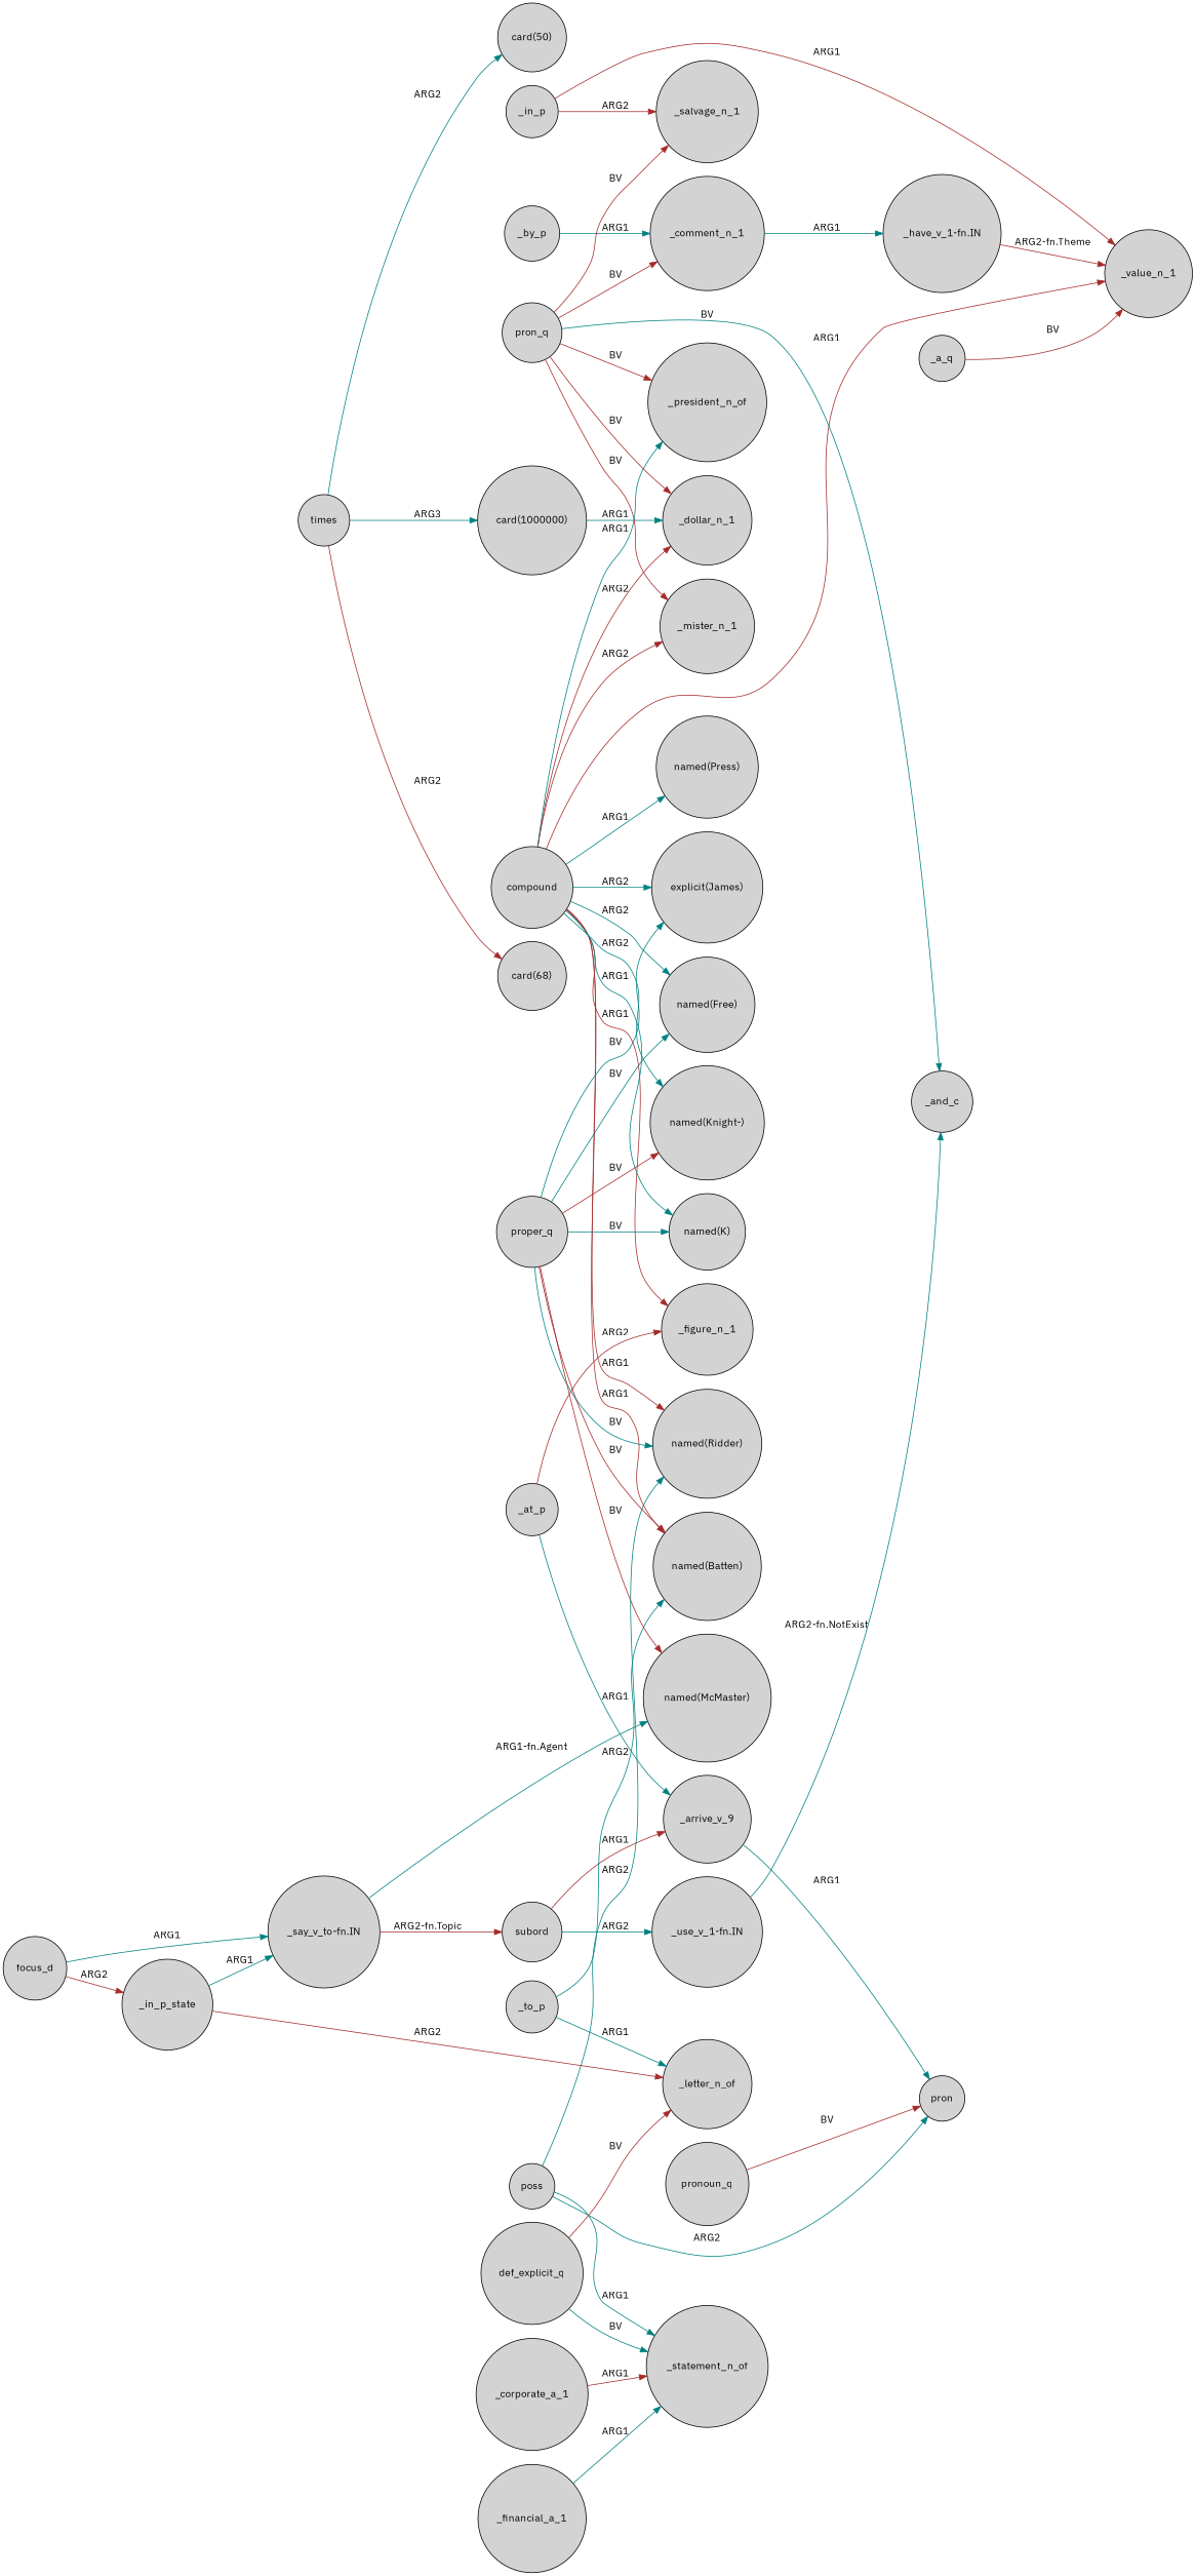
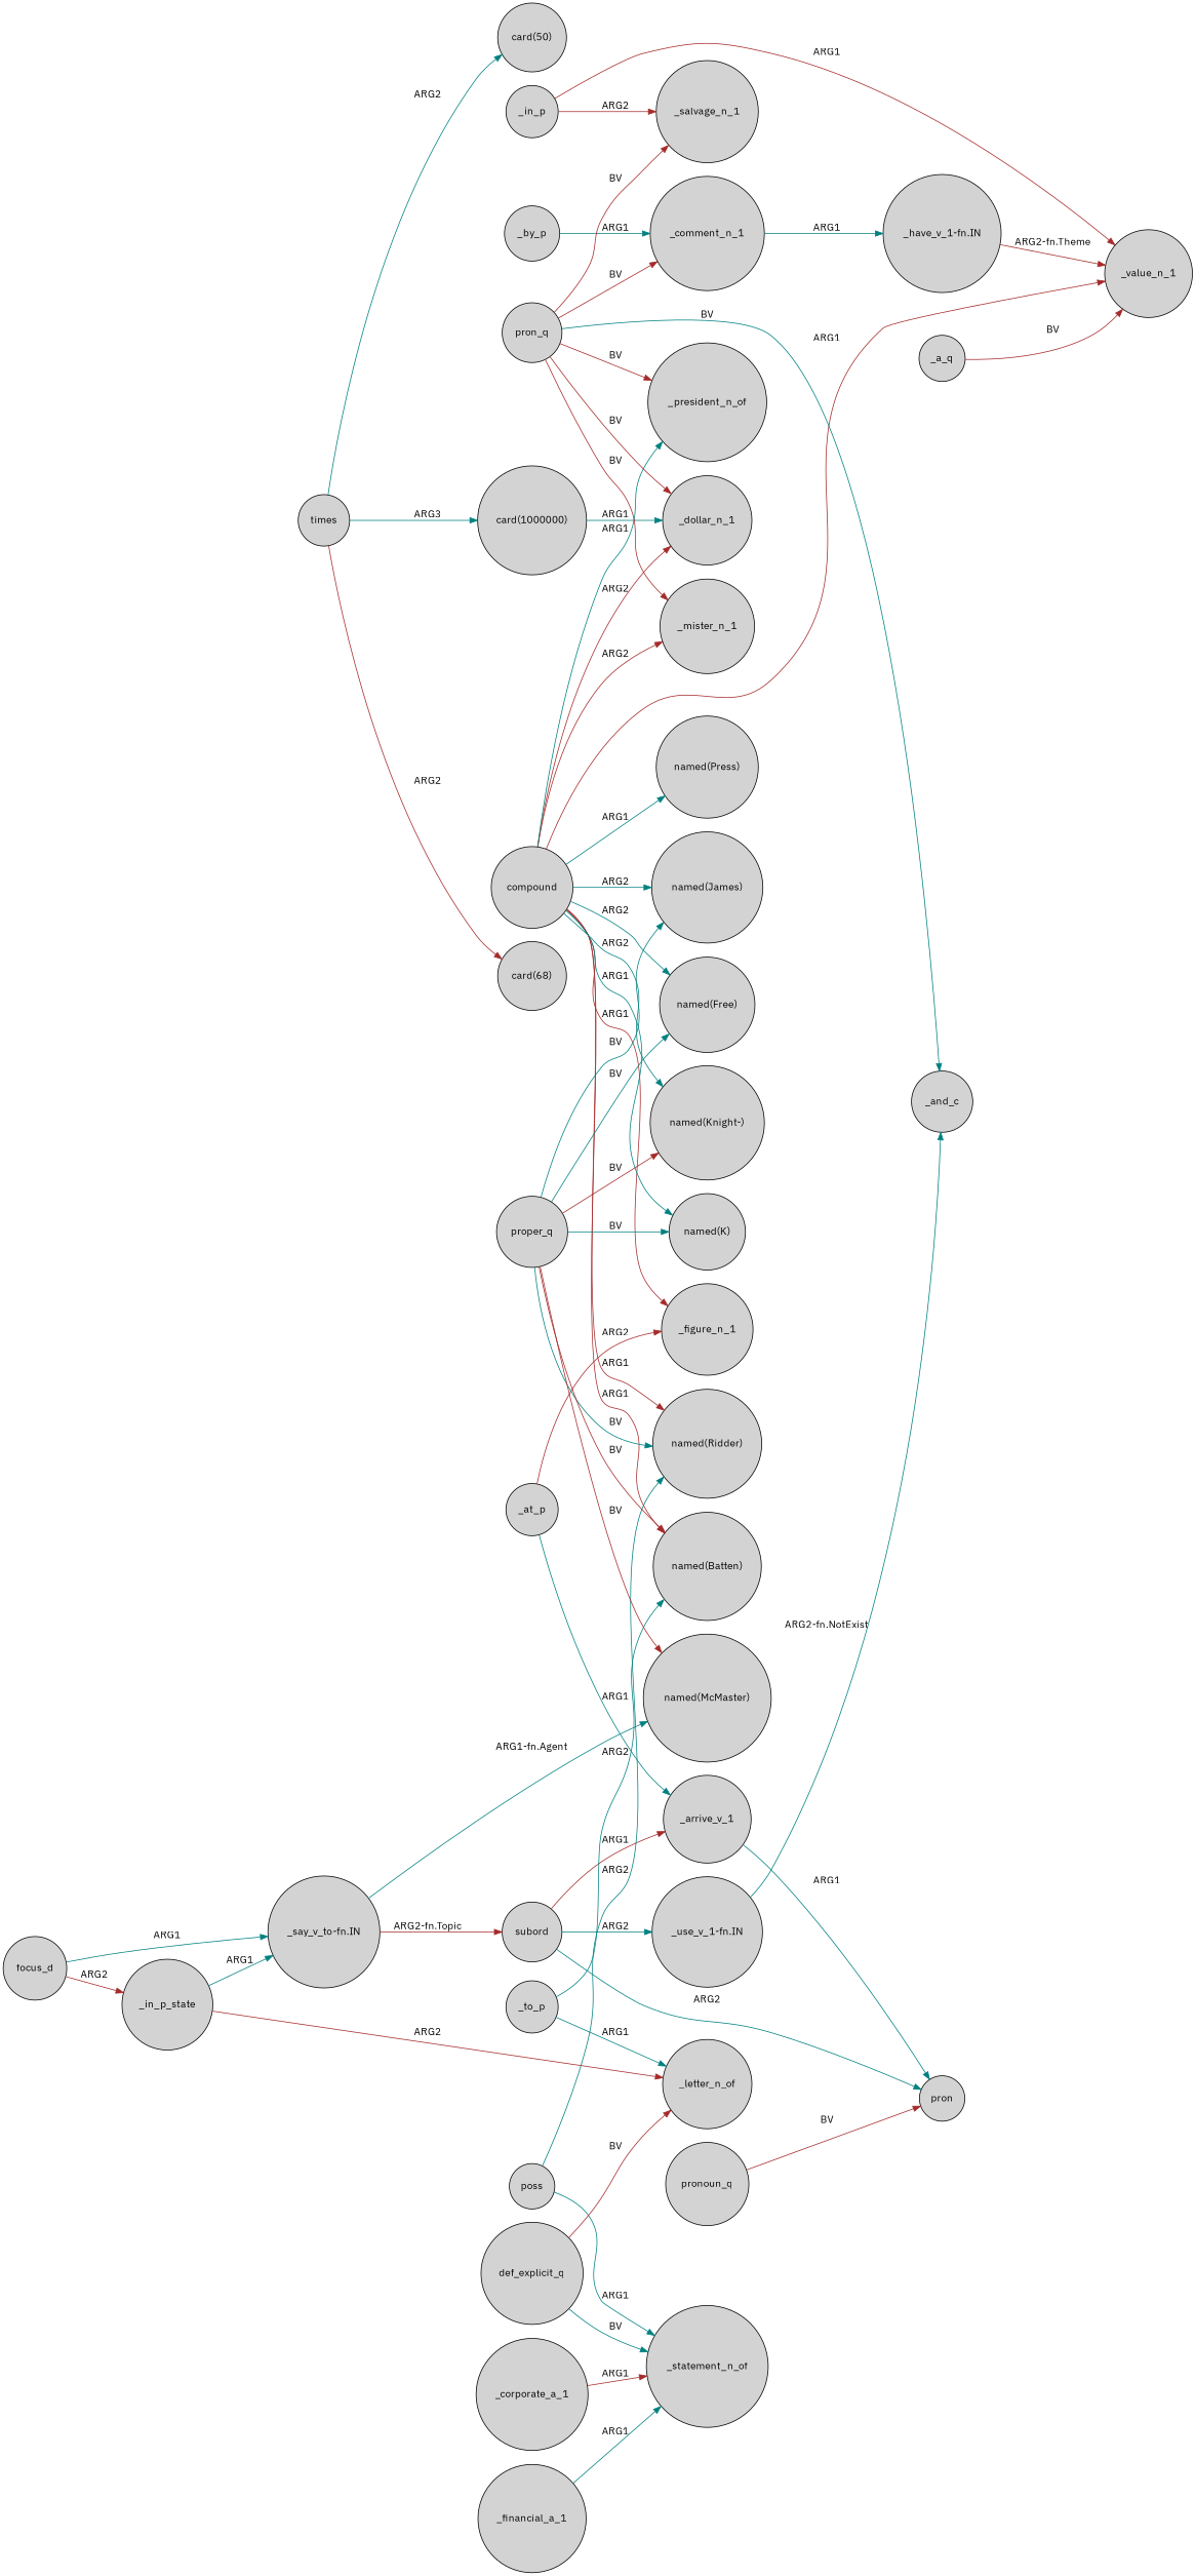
  digraph {
    fontname="IBM Plex Sans"
    rankdir=LR
    node [fontname="IBM Plex Sans" shape=circle style=filled]
    edge [color=teal fontname="IBM Plex Sans"]
    times
    "card(50)"
    "card(1000000)"
    "card(68)"
    _dollar_n_1
    subord
-   _arrive_v_1 [label=_arrive_v_9]
+   _arrive_v_1
    "_use_v_1-fn.IN"
    pron
    _and_c
    _by_p
    _comment_n_1
    "_have_v_1-fn.IN"
    _value_n_1
    poss
    "named(Ridder)"
    _statement_n_of
    _to_p
    _letter_n_of
    "named(Batten)"
    _at_p
    _figure_n_1
    compound
    _mister_n_1
-   "named(James)" [label="explicit(James)"]
+   "named(James)"
    "named(Press)"
    "named(Free)"
    _president_n_of
    "named(Knight-)"
    "named(K)"
    focus_d
    _in_p_state
    "_say_v_to-fn.IN"
    "named(McMaster)"
    n35 [label=pron_q]
    _salvage_n_1
    proper_q
    _financial_a_1
    pronoun_q
    _in_p
    _corporate_a_1
    def_explicit_q
    _a_q
    times -> "card(50)" [label=ARG2]
    times -> "card(1000000)" [label=ARG3]
    times -> "card(68)" [color=brown label=ARG2]
    "card(1000000)" -> _dollar_n_1 [label=ARG1]
    subord -> _arrive_v_1 [color=brown label=ARG1]
    subord -> "_use_v_1-fn.IN" [label=ARG2]
    _arrive_v_1 -> pron [label=ARG1]
    "_use_v_1-fn.IN" -> _and_c [label="ARG2-fn.NotExist"]
    _by_p -> _comment_n_1 [label=ARG1]
    _comment_n_1 -> "_have_v_1-fn.IN" [label=ARG1]
    "_have_v_1-fn.IN" -> _value_n_1 [color=brown label="ARG2-fn.Theme"]
-   poss -> pron [label=ARG2]
+   subord -> pron [label=ARG2]
    poss -> "named(Ridder)" [label=ARG2]
    poss -> _statement_n_of [label=ARG1]
    _to_p -> _letter_n_of [label=ARG1]
    _to_p -> "named(Batten)" [label=ARG2]
    _at_p -> _arrive_v_1 [label=ARG1]
    _at_p -> _figure_n_1 [color=brown label=ARG2]
    compound -> _dollar_n_1 [color=brown label=ARG2]
    compound -> _value_n_1 [color=brown label=ARG1]
    compound -> "named(Ridder)" [color=brown label=ARG1]
    compound -> "named(Batten)" [color=brown label=ARG1]
    compound -> _figure_n_1 [color=brown label=ARG1]
    compound -> _mister_n_1 [color=brown label=ARG2]
    compound -> "named(James)" [label=ARG2]
    compound -> "named(Press)" [label=ARG1]
    compound -> "named(Free)" [label=ARG2]
    compound -> _president_n_of [label=ARG1]
    compound -> "named(Knight-)" [label=ARG2]
    compound -> "named(K)" [label=ARG1]
    focus_d -> _in_p_state [color=brown label=ARG2]
    focus_d -> "_say_v_to-fn.IN" [label=ARG1]
    _in_p_state -> _letter_n_of [color=brown label=ARG2]
    _in_p_state -> "_say_v_to-fn.IN" [label=ARG1]
    "_say_v_to-fn.IN" -> subord [color=brown label="ARG2-fn.Topic"]
    "_say_v_to-fn.IN" -> "named(McMaster)" [label="ARG1-fn.Agent"]
    n35 -> _dollar_n_1 [color=brown label=BV]
    n35 -> _and_c [label=BV]
    n35 -> _comment_n_1 [color=brown label=BV]
    n35 -> _mister_n_1 [color=brown label=BV]
    n35 -> _president_n_of [color=brown label=BV]
    n35 -> _salvage_n_1 [color=brown label=BV]
    proper_q -> "named(Ridder)" [label=BV]
    proper_q -> "named(Batten)" [color=brown label=BV]
    proper_q -> "named(James)" [label=BV]
    proper_q -> "named(Free)" [label=BV]
    proper_q -> "named(Knight-)" [color=brown label=BV]
    proper_q -> "named(K)" [label=BV]
    proper_q -> "named(McMaster)" [color=brown label=BV]
    _financial_a_1 -> _statement_n_of [label=ARG1]
    pronoun_q -> pron [color=brown label=BV]
    _in_p -> _value_n_1 [color=brown label=ARG1]
    _in_p -> _salvage_n_1 [color=brown label=ARG2]
    _corporate_a_1 -> _statement_n_of [color=brown label=ARG1]
    def_explicit_q -> _statement_n_of [label=BV]
    def_explicit_q -> _letter_n_of [color=brown label=BV]
    _a_q -> _value_n_1 [color=brown label=BV]
  }
